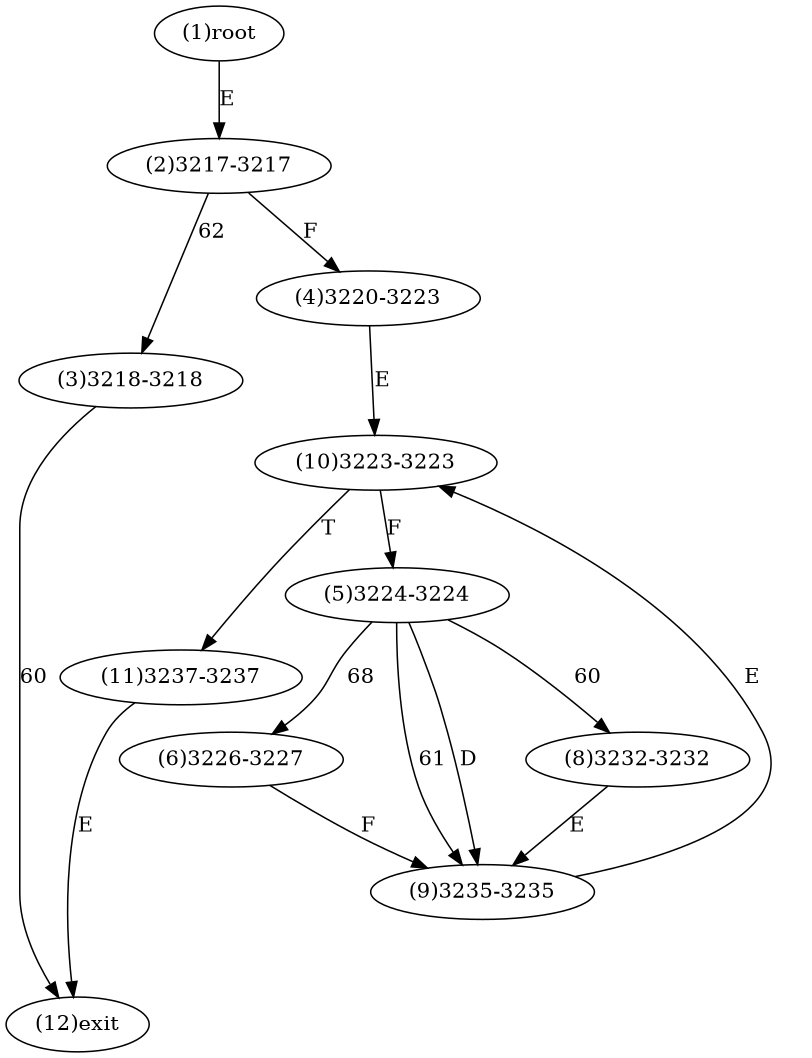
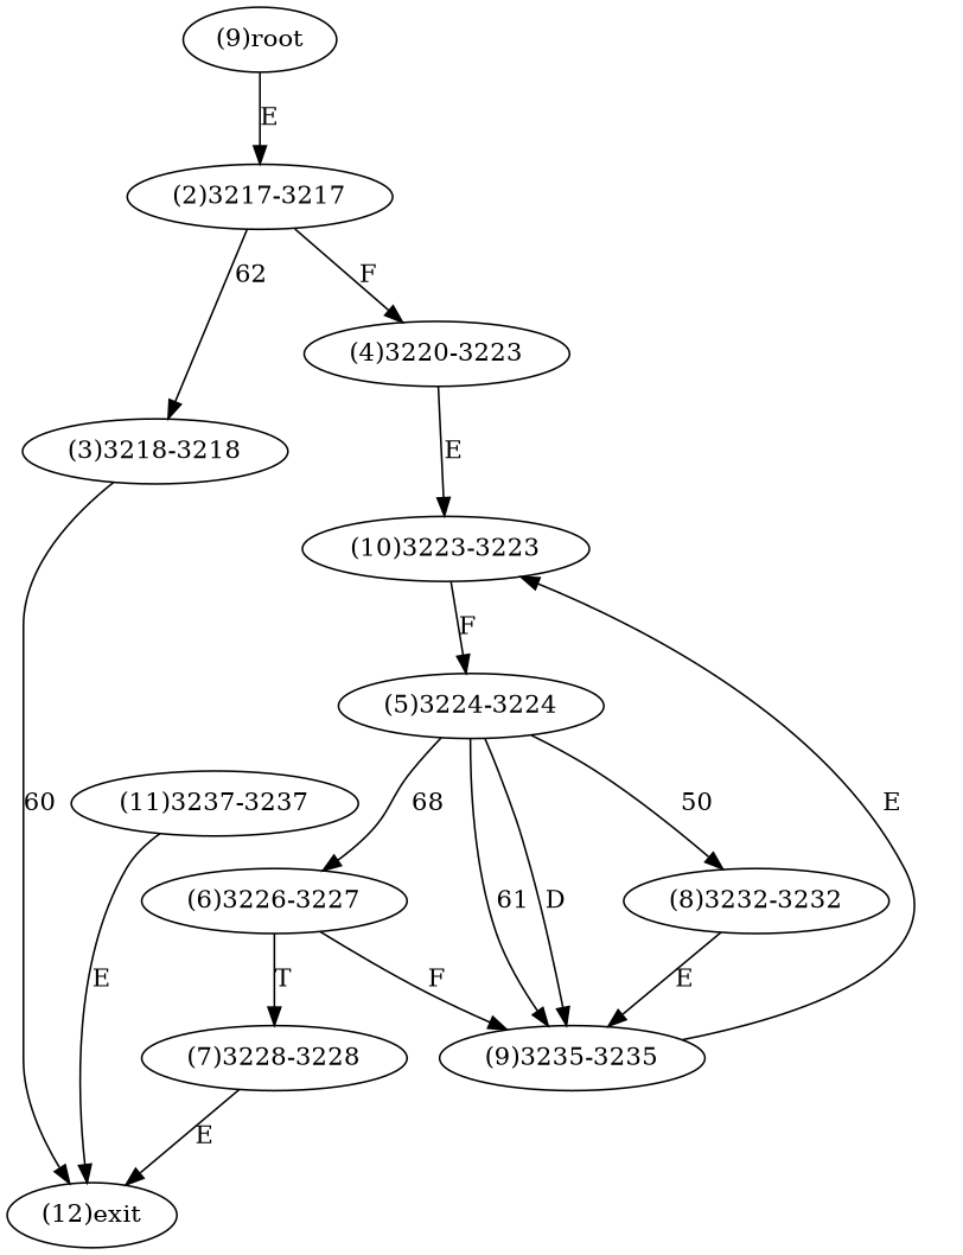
  digraph {
-   n1 [label="(1)root"]
+   n1 [label="(9)root"]
    n2 [label="(2)3217-3217"]
    n3 [label="(3)3218-3218"]
    n4 [label="(4)3220-3223"]
    n5 [label="(12)exit"]
    n6 [label="(10)3223-3223"]
    n7 [label="(5)3224-3224"]
    n8 [label="(11)3237-3237"]
    n9 [label="(6)3226-3227"]
    n10 [label="(8)3232-3232"]
    n11 [label="(9)3235-3235"]
+   n12 [label="(7)3228-3228"]
    n1 -> n2 [label=E]
    n2 -> n3 [label=62]
    n2 -> n4 [label=F]
    n3 -> n5 [label=60]
    n4 -> n6 [label=E]
    n6 -> n7 [label=F]
-   n6 -> n8 [label=T]
    n7 -> n9 [label=68]
-   n7 -> n10 [label=60]
+   n7 -> n10 [label=50]
    n7 -> n11 [label=61]
    n7 -> n11 [label=D]
    n8 -> n5 [label=E]
    n9 -> n11 [label=F]
+   n9 -> n12 [label=T]
    n10 -> n11 [label=E]
    n11 -> n6 [label=E]
+   n12 -> n5 [label=E]
  }
